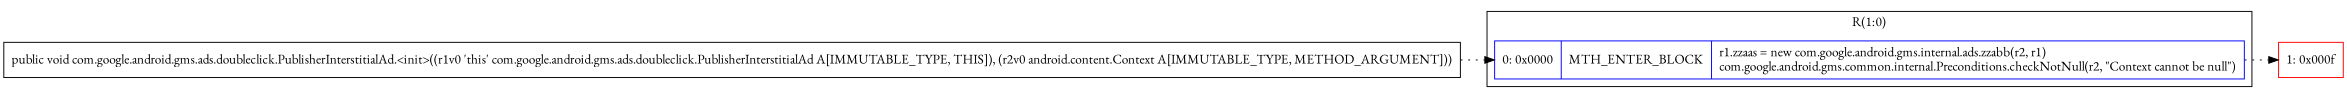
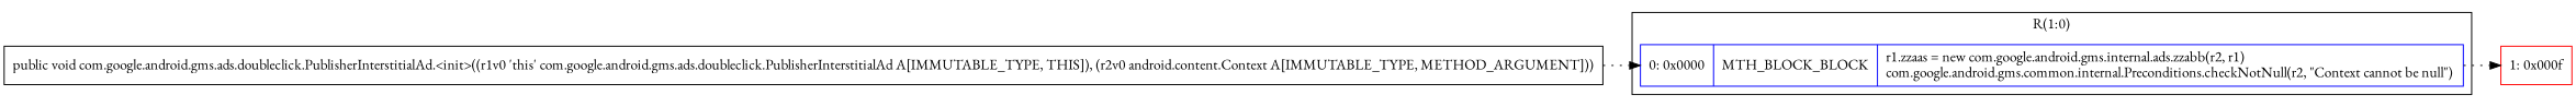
  digraph {
    rankdir=LR
    fontname="EB Garamond"
    node [shape=record fontname="EB Garamond"]
    edge [style=dotted fontname="EB Garamond"]
-   n1 [color=blue label="{0\:\ 0x0000|MTH_ENTER_BLOCK\l|r1.zzaas = new com.google.android.gms.internal.ads.zzabb(r2, r1)\lcom.google.android.gms.common.internal.Preconditions.checkNotNull(r2, \"Context cannot be null\")\l}"]
+   n1 [color=blue label="{0\:\ 0x0000|MTH_BLOCK_BLOCK\l|r1.zzaas = new com.google.android.gms.internal.ads.zzabb(r2, r1)\lcom.google.android.gms.common.internal.Preconditions.checkNotNull(r2, \"Context cannot be null\")\l}"]
    n2 [color=red label="{1\:\ 0x000f}"]
    n3 [label="{public void com.google.android.gms.ads.doubleclick.PublisherInterstitialAd.\<init\>((r1v0 'this' com.google.android.gms.ads.doubleclick.PublisherInterstitialAd A[IMMUTABLE_TYPE, THIS]), (r2v0 android.content.Context A[IMMUTABLE_TYPE, METHOD_ARGUMENT])) }"]
    subgraph cluster_1 {
      label="R(1:0)"
      n1
    }
    n1 -> n2
    n3 -> n1
  }
